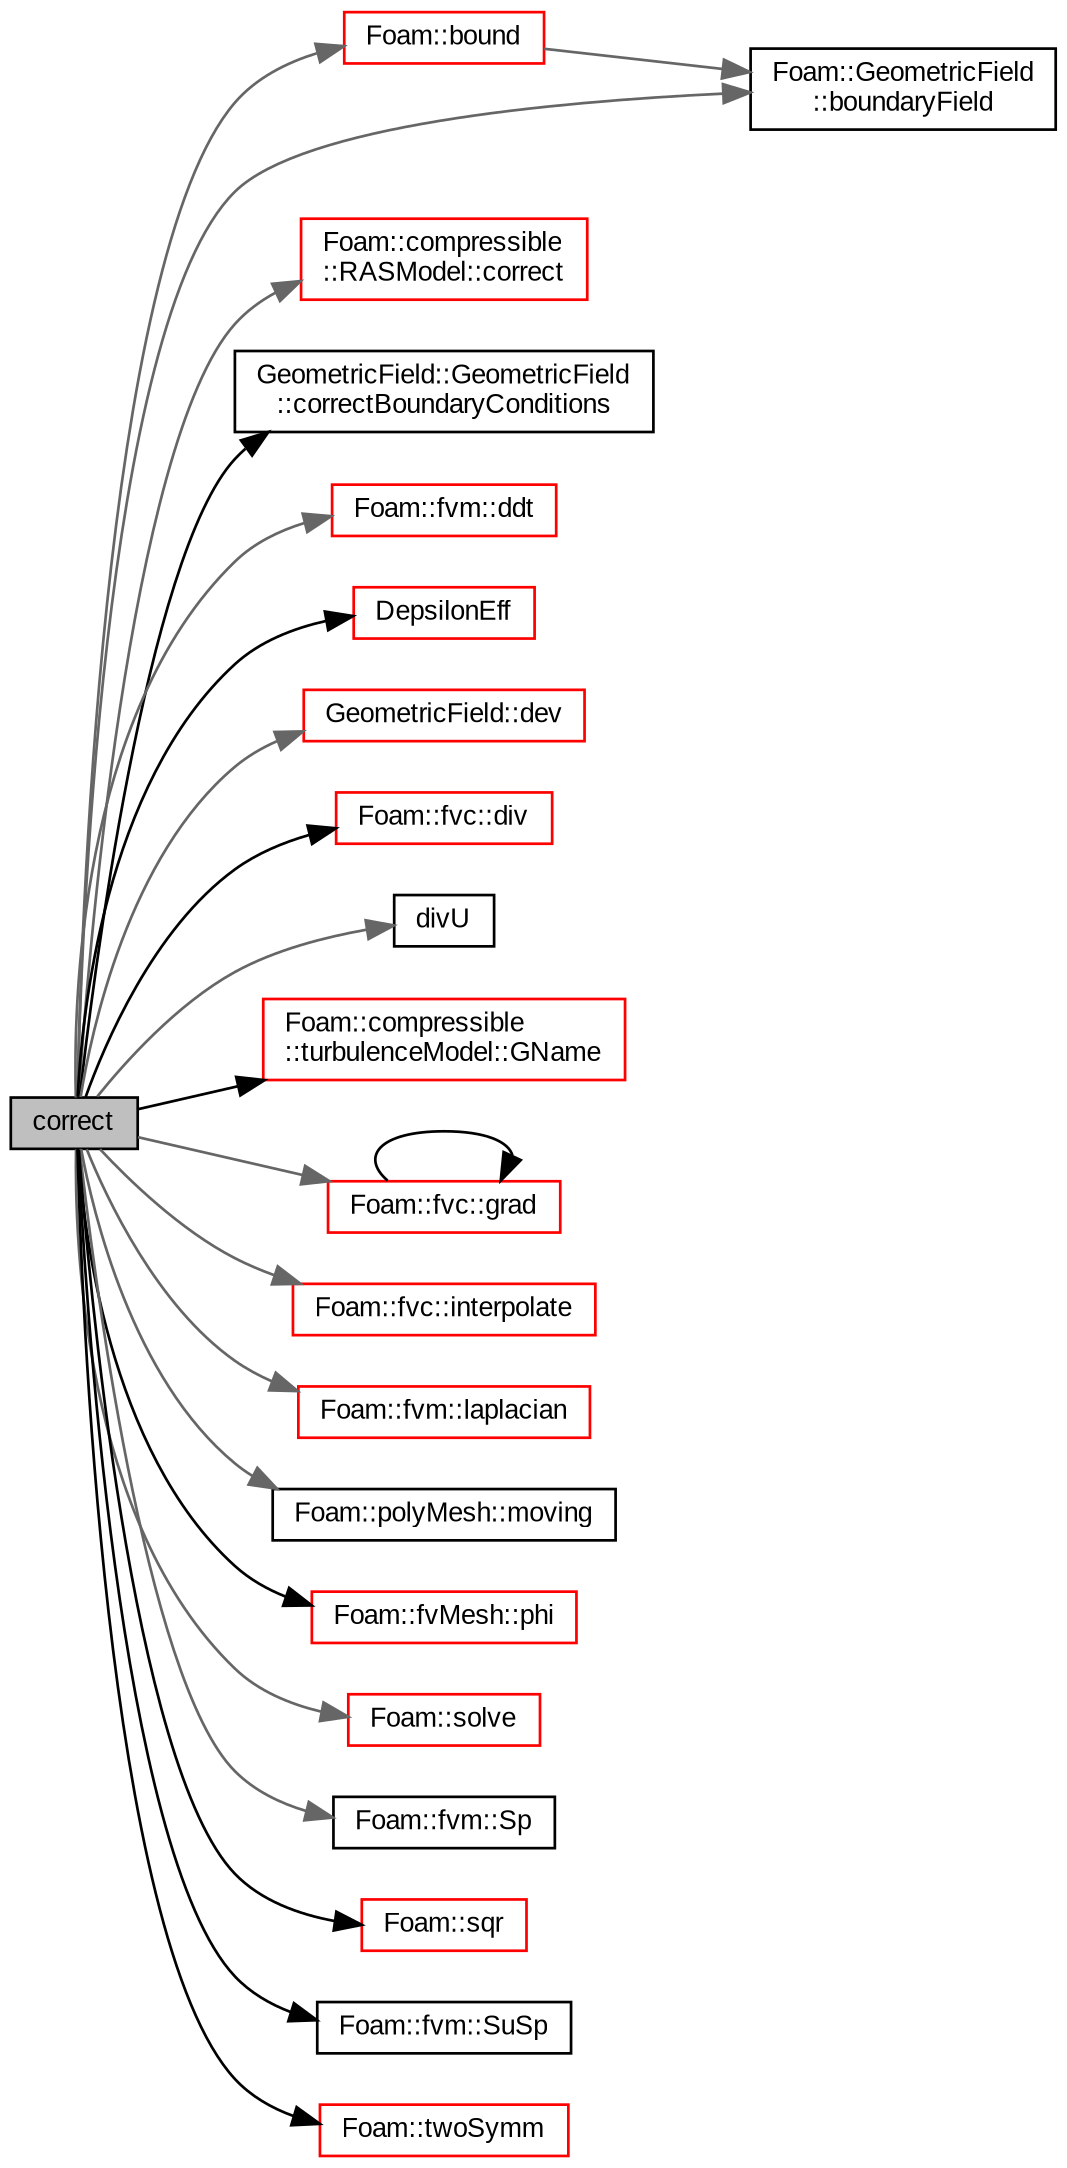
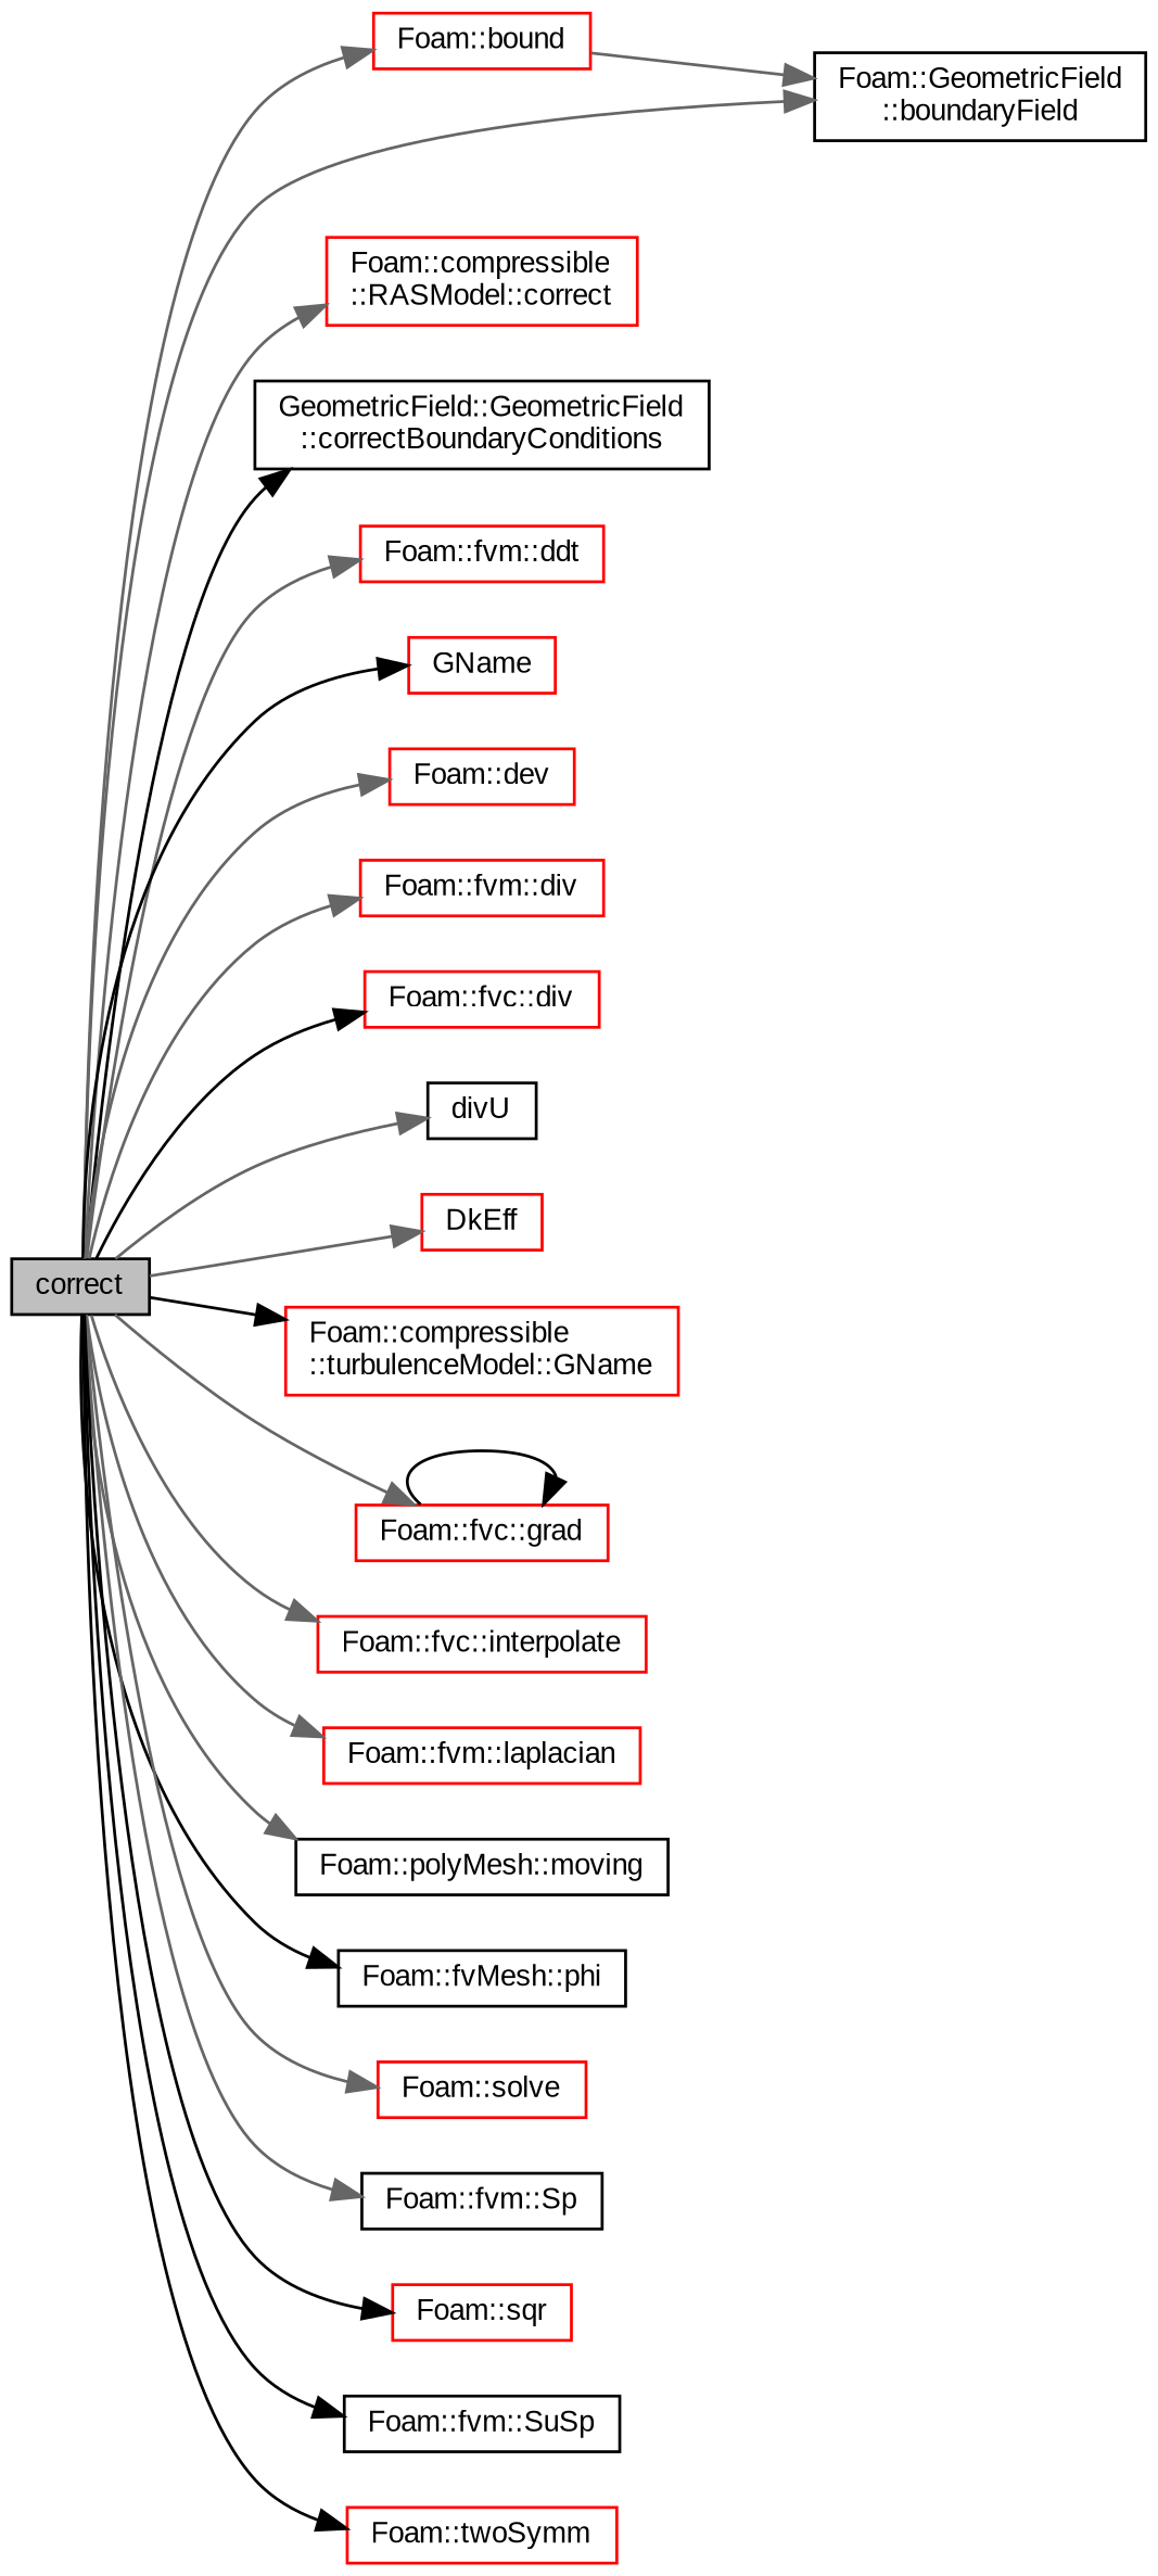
  digraph {
    fontname="Liberation Sans"
    rankdir=LR
    node [color=red fontname="Liberation Sans" fontsize=10 shape=record]
    edge [color=gray40 fontname="Liberation Sans" fontsize=10 labelfontname=FreeSans labelfontsize=10 style=solid]
    n1 [color=black fillcolor=grey75 fontcolor=black height=0.2 label=correct style=filled width=0.4]
    n2 [height=0.2 label="Foam::bound" width=0.4]
    n3 [color=black height=0.2 label="Foam::GeometricField\l::boundaryField" width=0.4]
    n4 [height=0.2 label="Foam::compressible\l::RASModel::correct" width=0.4]
    n5 [color=black height=0.2 label="GeometricField::GeometricField\l::correctBoundaryConditions" width=0.4]
    n6 [height=0.2 label="Foam::fvm::ddt" width=0.4]
-   n7 [height=0.2 label=DepsilonEff width=0.4]
-   n8 [height=0.2 label="GeometricField::dev" width=0.4]
+   n7 [height=0.2 label=GName width=0.4]
+   n8 [height=0.2 label="Foam::dev" width=0.4]
+   n9 [height=0.2 label="Foam::fvm::div" width=0.4]
    n10 [height=0.2 label="Foam::fvc::div" width=0.4]
    n11 [color=black height=0.2 label=divU width=0.4]
+   n12 [height=0.2 label=DkEff width=0.4]
    n13 [height=0.2 label="Foam::compressible\l::turbulenceModel::GName" width=0.4]
    n14 [height=0.2 label="Foam::fvc::grad" width=0.4]
    n15 [height=0.2 label="Foam::fvc::interpolate" width=0.4]
    n16 [height=0.2 label="Foam::fvm::laplacian" width=0.4]
    n17 [color=black height=0.2 label="Foam::polyMesh::moving" width=0.4]
-   n18 [height=0.2 label="Foam::fvMesh::phi" width=0.4]
+   n18 [color=black height=0.2 label="Foam::fvMesh::phi" width=0.4]
    n19 [height=0.2 label="Foam::solve" width=0.4]
    n20 [color=black height=0.2 label="Foam::fvm::Sp" width=0.4]
    n21 [height=0.2 label="Foam::sqr" width=0.4]
    n22 [color=black height=0.2 label="Foam::fvm::SuSp" width=0.4]
    n23 [height=0.2 label="Foam::twoSymm" width=0.4]
    n1 -> n2
    n1 -> n3
    n1 -> n4
    n1 -> n5 [color=black]
    n1 -> n6
    n1 -> n7 [color=black]
    n1 -> n8
+   n1 -> n9
    n1 -> n10 [color=black]
    n1 -> n11
+   n1 -> n12
    n1 -> n13 [color=black]
    n1 -> n14
    n1 -> n15
    n1 -> n16
    n1 -> n17
    n1 -> n18 [color=black]
    n1 -> n19
    n1 -> n20
    n1 -> n21 [color=black]
    n1 -> n22 [color=black]
    n1 -> n23 [color=black]
    n2 -> n3
    n14 -> n14 [color=black]
  }
